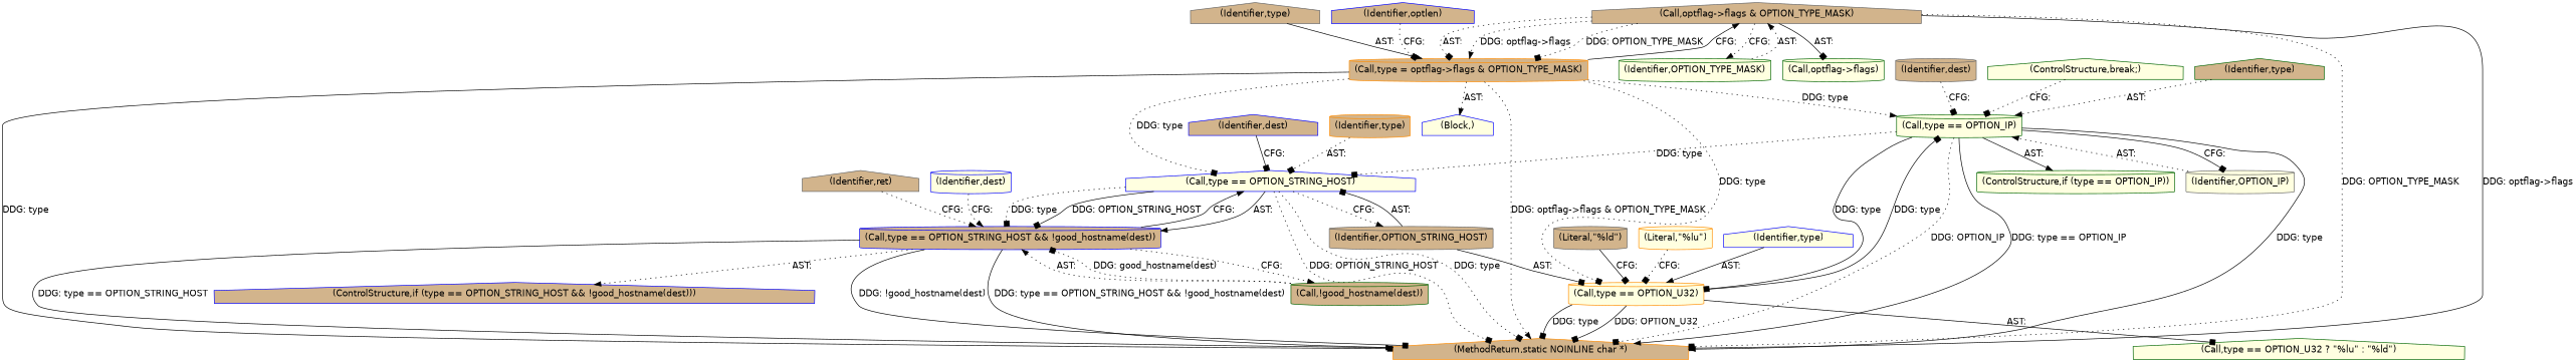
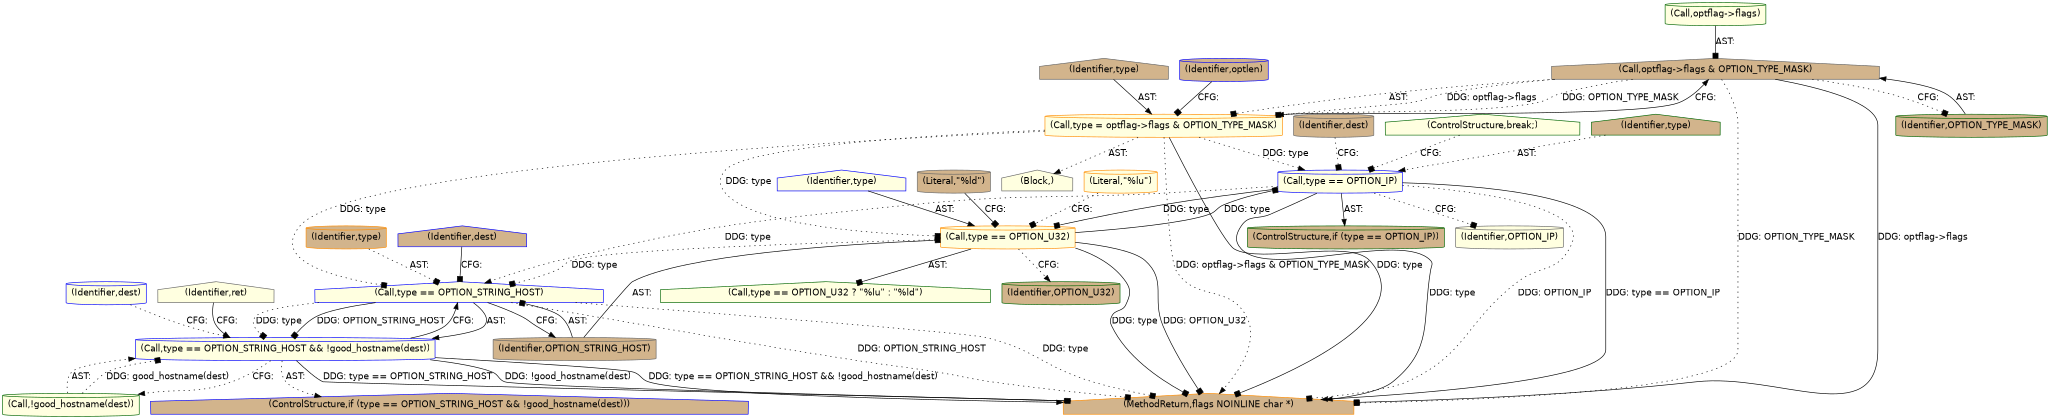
  digraph {
    fontname="DejaVu Sans"
    node [color=gray40 fillcolor=tan fontname="DejaVu Sans" shape=cylinder style=filled]
    edge [arrowhead=box fontname="DejaVu Sans" style=dotted]
    n1 [label="(Call,optflag->flags & OPTION_TYPE_MASK)" shape=house]
-   n2 [color=darkorange label="(Call,type = optflag->flags & OPTION_TYPE_MASK)"]
-   n3 [color=darkorange label="(MethodReturn,static NOINLINE char *)" shape=house]
-   n4 [color=darkgreen fillcolor=lightyellow label="(Identifier,OPTION_TYPE_MASK)"]
-   n5 [color=darkgreen fillcolor=lightyellow label="(Call,type == OPTION_IP)"]
+   n2 [color=darkorange fillcolor=lightyellow label="(Call,type = optflag->flags & OPTION_TYPE_MASK)"]
+   n3 [color=darkorange label="(MethodReturn,flags NOINLINE char *)" shape=house]
+   n4 [color=darkgreen label="(Identifier,OPTION_TYPE_MASK)"]
+   n5 [color=blue fillcolor=lightyellow label="(Call,type == OPTION_IP)"]
    n6 [color=darkorange fillcolor=lightyellow label="(Call,type == OPTION_U32)"]
    n7 [color=blue fillcolor=lightyellow label="(Call,type == OPTION_STRING_HOST)" shape=house]
-   n8 [color=blue fillcolor=lightyellow label="(Block,)" shape=house]
-   n9 [color=darkgreen fillcolor=lightyellow label="(ControlStructure,if (type == OPTION_IP))"]
+   n8 [fillcolor=lightyellow label="(Block,)" shape=house]
+   n9 [color=darkgreen label="(ControlStructure,if (type == OPTION_IP))"]
    n10 [fillcolor=lightyellow label="(Identifier,OPTION_IP)"]
    n11 [color=darkgreen fillcolor=lightyellow label="(Call,type == OPTION_U32 ? \"%lu\" : \"%ld\")" shape=house]
-   n13 [color=blue label="(Call,type == OPTION_STRING_HOST && !good_hostname(dest))"]
+   n12 [color=darkgreen label="(Identifier,OPTION_U32)"]
+   n13 [color=blue fillcolor=lightyellow label="(Call,type == OPTION_STRING_HOST && !good_hostname(dest))"]
    n14 [label="(Identifier,OPTION_STRING_HOST)"]
-   n15 [color=darkgreen label="(Call,!good_hostname(dest))"]
+   n15 [color=darkgreen fillcolor=lightyellow label="(Call,!good_hostname(dest))"]
    n16 [color=blue label="(ControlStructure,if (type == OPTION_STRING_HOST && !good_hostname(dest)))" shape=house]
-   n17 [label="(Identifier,ret)" shape=house]
+   n17 [fillcolor=lightyellow label="(Identifier,ret)" shape=house]
    n18 [color=blue label="(Identifier,dest)" shape=house]
    n19 [label="(Literal,\"%ld\")"]
    n20 [color=darkorange fillcolor=lightyellow label="(Literal,\"%lu\")"]
    n21 [label="(Identifier,type)" shape=house]
    n22 [color=darkgreen label="(Identifier,type)" shape=house]
    n23 [color=darkorange label="(Identifier,type)"]
    n24 [label="(Identifier,dest)"]
    n25 [color=blue fillcolor=lightyellow label="(Identifier,dest)"]
    n26 [color=darkgreen fillcolor=lightyellow label="(Call,optflag->flags)"]
-   n27 [color=blue label="(Identifier,optlen)" shape=house]
+   n27 [color=blue label="(Identifier,optlen)"]
    n28 [color=darkgreen fillcolor=lightyellow label="(ControlStructure,break;)" shape=house]
    n29 [color=blue fillcolor=lightyellow label="(Identifier,type)" shape=house]
    n1 -> n2 [label="AST: "]
    n1 -> n2 [arrowhead=normal label="DDG: optflag->flags"]
    n1 -> n2 [label="DDG: OPTION_TYPE_MASK"]
    n1 -> n3 [label="DDG: OPTION_TYPE_MASK"]
    n1 -> n3 [label="DDG: optflag->flags" style=solid]
-   n1 -> n4 [arrowhead=normal label="CFG: "]
+   n1 -> n4 [label="CFG: "]
    n2 -> n1 [arrowhead=normal label="CFG: " style=solid]
    n2 -> n3 [arrowhead=normal label="DDG: optflag->flags & OPTION_TYPE_MASK"]
    n2 -> n3 [label="DDG: type" style=solid]
    n2 -> n5 [arrowhead=normal label="DDG: type"]
    n2 -> n6 [label="DDG: type"]
    n2 -> n7 [label="DDG: type"]
    n2 -> n8 [arrowhead=normal label="AST: "]
-   n4 -> n1 [arrowhead=normal label="AST: "]
+   n4 -> n1 [arrowhead=normal label="AST: " style=solid]
    n5 -> n3 [arrowhead=normal label="DDG: type" style=solid]
    n5 -> n3 [label="DDG: OPTION_IP"]
    n5 -> n3 [arrowhead=normal label="DDG: type == OPTION_IP" style=solid]
    n5 -> n6 [label="DDG: type" style=solid]
-   n5 -> n7 [label="DDG: type"]
+   n5 -> n7 [arrowhead=normal label="DDG: type"]
    n5 -> n9 [arrowhead=normal label="AST: " style=solid]
-   n5 -> n10 [label="CFG: " style=solid]
+   n5 -> n10 [label="CFG: "]
    n6 -> n3 [label="DDG: OPTION_U32" style=solid]
    n6 -> n3 [label="DDG: type" style=solid]
    n6 -> n5 [label="DDG: type" style=solid]
+   n6 -> n7 [label="DDG: type"]
    n6 -> n11 [label="AST: " style=solid]
+   n6 -> n12 [arrowhead=normal label="CFG: "]
    n7 -> n3 [label="DDG: OPTION_STRING_HOST"]
    n7 -> n3 [label="DDG: type"]
    n7 -> n13 [arrowhead=normal label="AST: " style=solid]
    n7 -> n13 [label="DDG: type"]
    n7 -> n13 [label="DDG: OPTION_STRING_HOST" style=solid]
-   n7 -> n14 [arrowhead=normal label="CFG: "]
-   n10 -> n5 [arrowhead=normal label="AST: "]
+   n7 -> n14 [arrowhead=normal label="CFG: " style=solid]
    n13 -> n3 [arrowhead=normal label="DDG: type == OPTION_STRING_HOST && !good_hostname(dest)" style=solid]
    n13 -> n3 [arrowhead=normal label="DDG: type == OPTION_STRING_HOST" style=solid]
    n13 -> n3 [label="DDG: !good_hostname(dest)" style=solid]
    n13 -> n7 [arrowhead=normal label="CFG: " style=solid]
    n13 -> n15 [arrowhead=normal label="CFG: "]
    n13 -> n16 [arrowhead=normal label="AST: "]
    n14 -> n6 [label="AST: " style=solid]
    n14 -> n7 [label="AST: " style=solid]
    n15 -> n13 [arrowhead=normal label="AST: "]
    n15 -> n13 [label="DDG: good_hostname(dest)"]
-   n17 -> n13 [arrowhead=normal label="CFG: "]
+   n17 -> n13 [arrowhead=normal label="CFG: " style=solid]
    n18 -> n7 [label="CFG: " style=solid]
    n19 -> n6 [label="CFG: " style=solid]
    n20 -> n6 [label="CFG: "]
    n21 -> n2 [arrowhead=normal label="AST: " style=solid]
    n22 -> n5 [arrowhead=normal label="AST: "]
    n23 -> n7 [label="AST: "]
    n24 -> n5 [label="CFG: "]
    n25 -> n13 [arrowhead=normal label="CFG: "]
-   n1 -> n26 [label="AST: " style=solid]
-   n27 -> n2 [label="CFG: "]
+   n26 -> n1 [label="AST: " style=solid]
+   n27 -> n2 [label="CFG: " style=solid]
    n28 -> n5 [label="CFG: "]
    n29 -> n6 [arrowhead=normal label="AST: " style=solid]
  }
